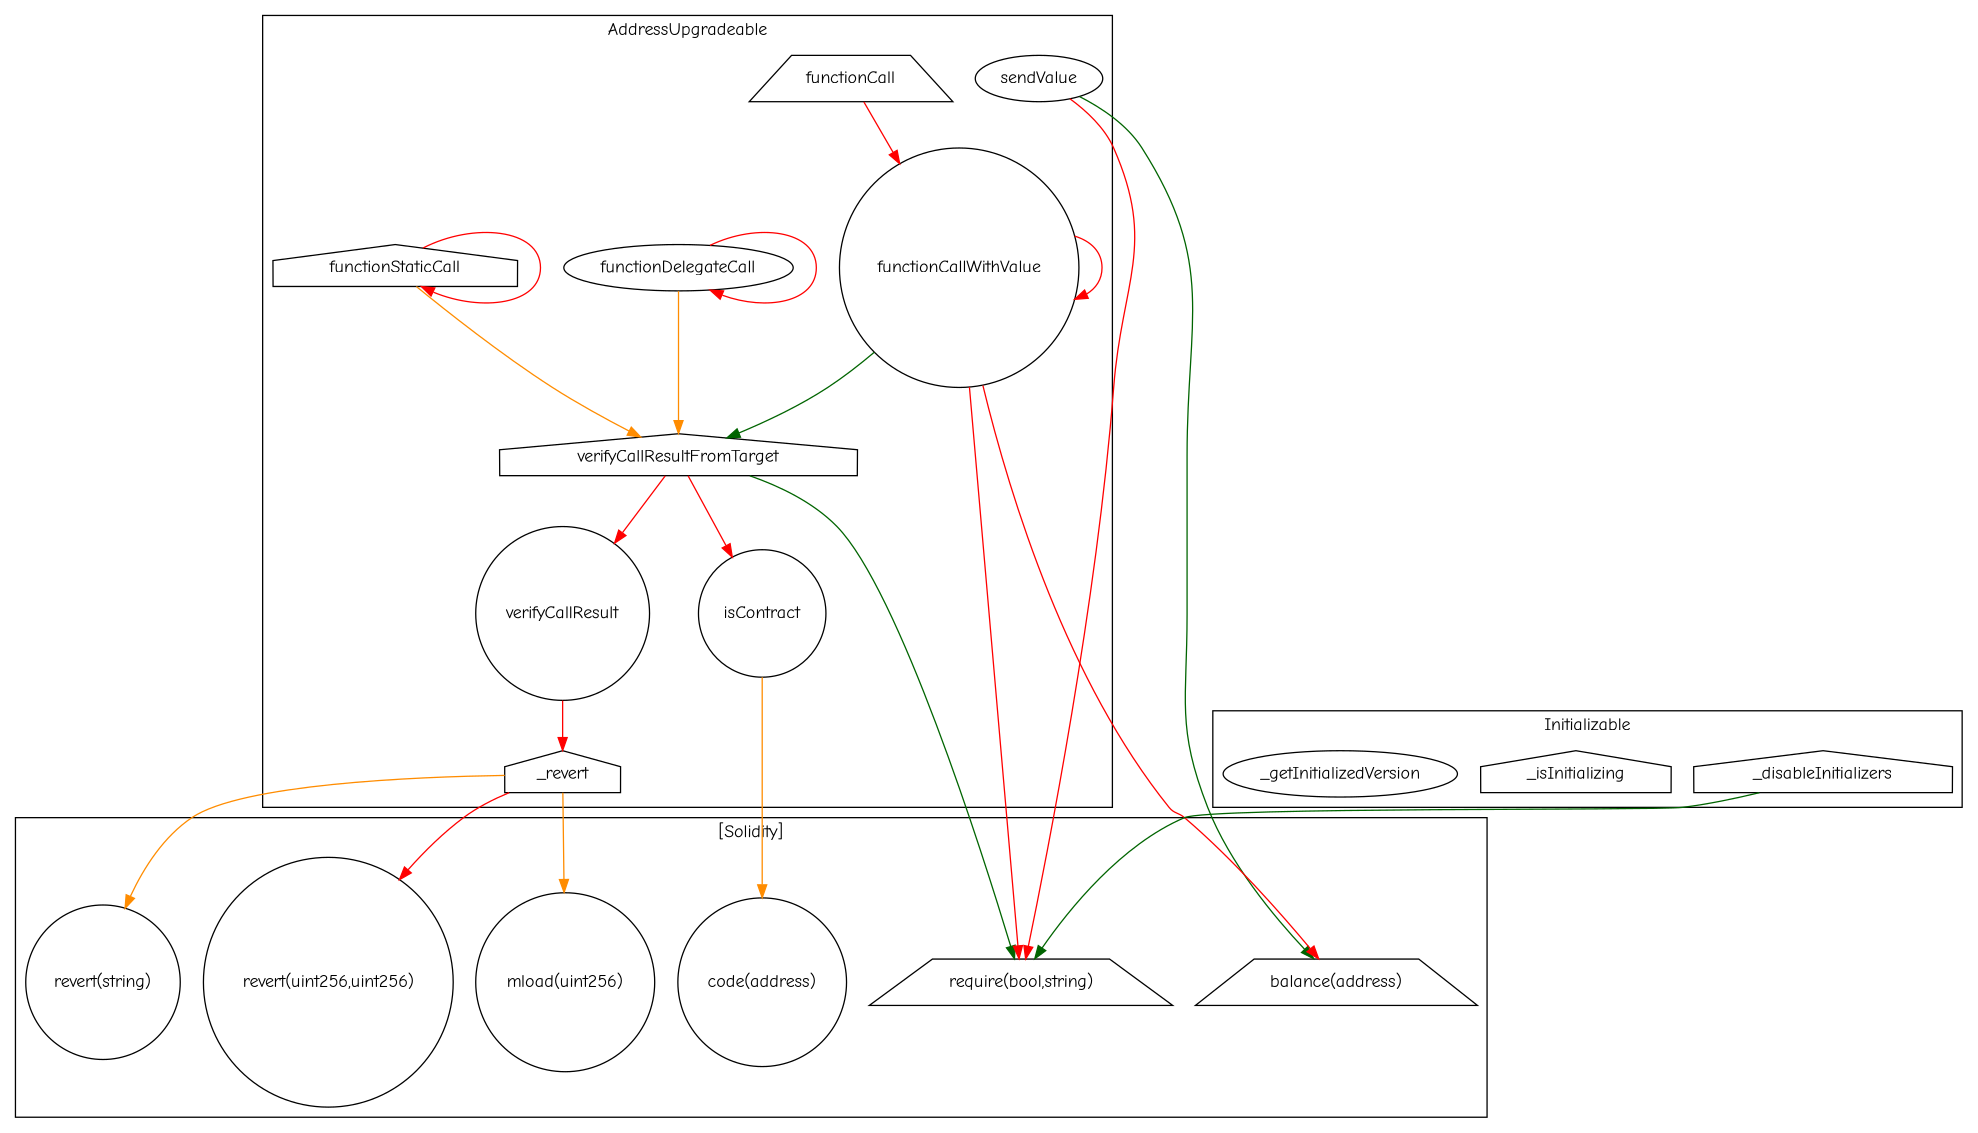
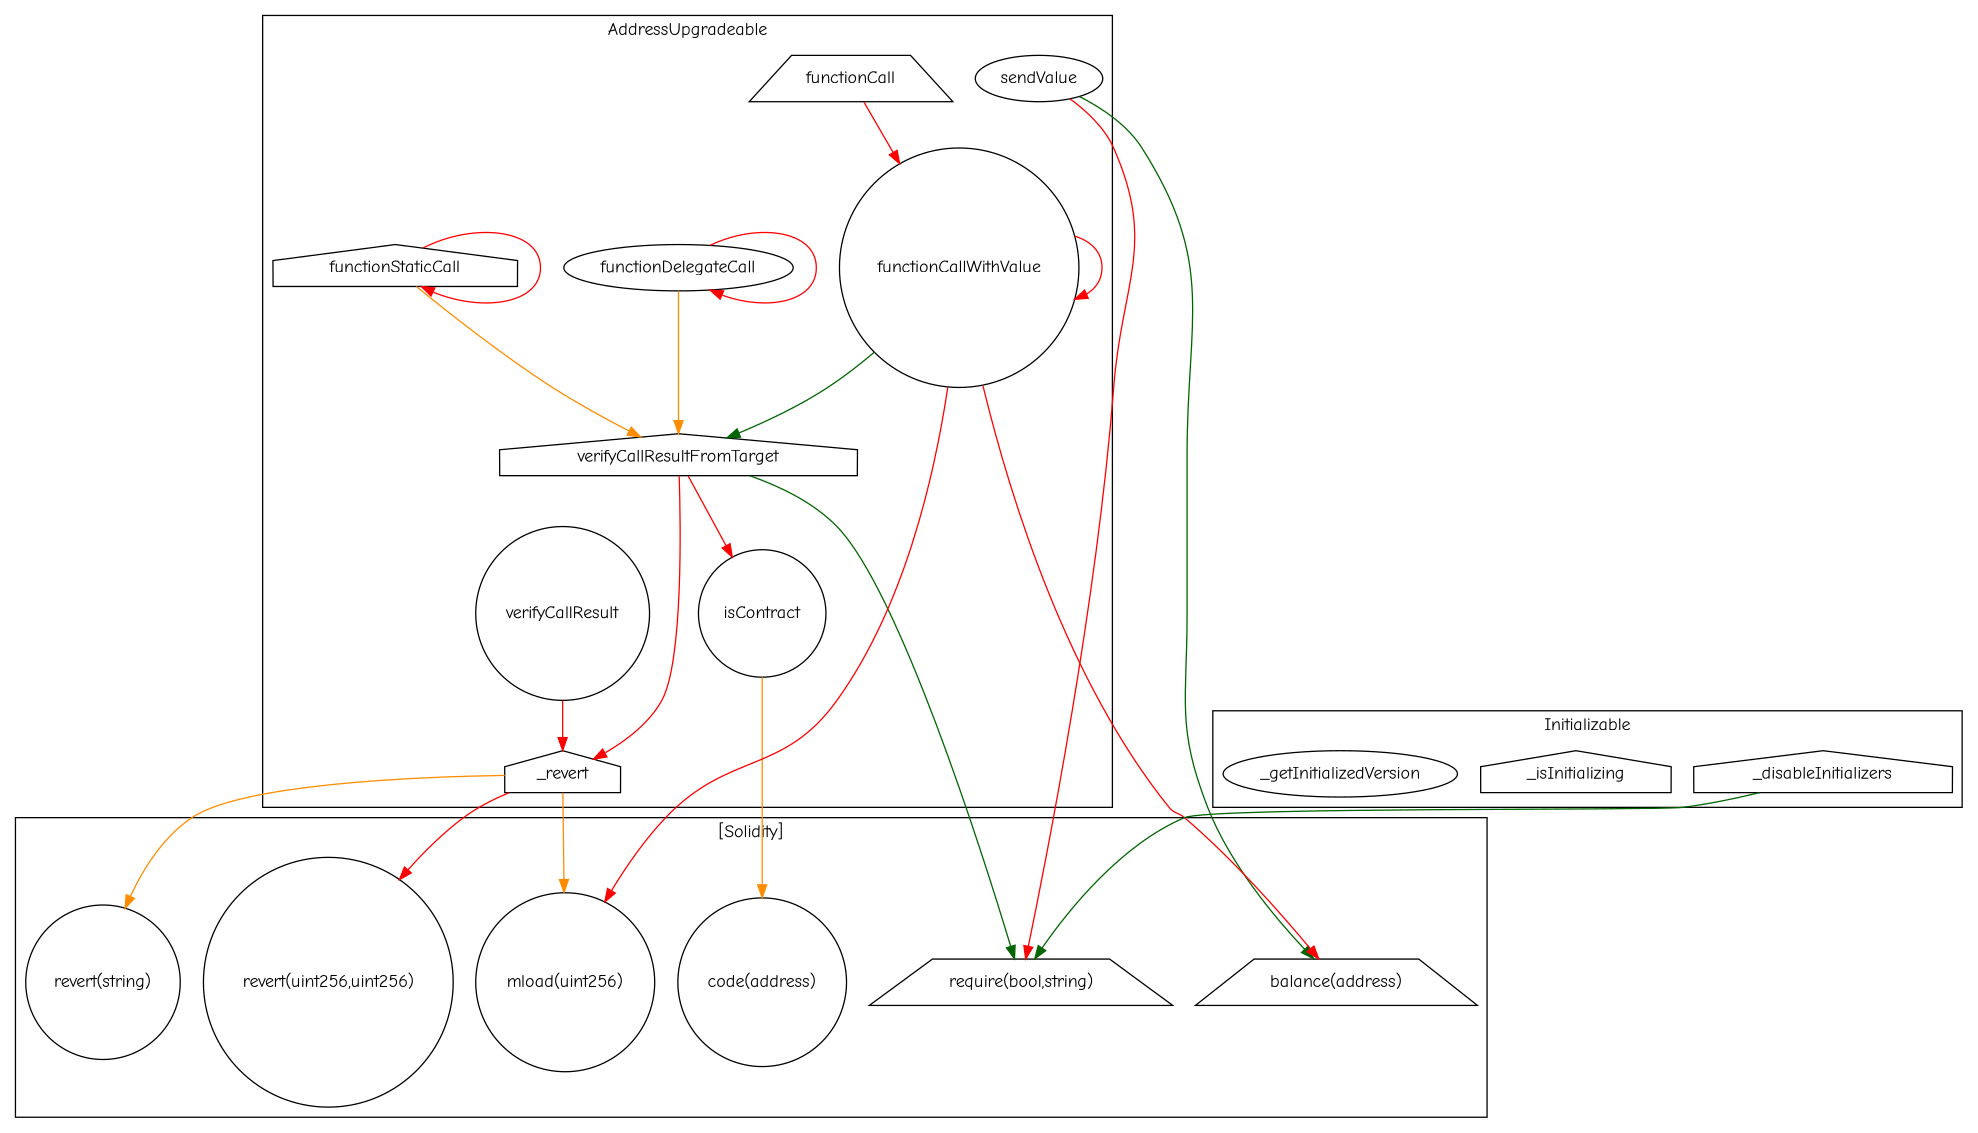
  strict digraph {
    fontname="Comic Neue"
    rankdir=TB
    node [fontname="Comic Neue" shape=circle]
    edge [color=red fontname="Comic Neue"]
    n1 [label=verifyCallResultFromTarget shape=house]
    n2 [label=_revert shape=house]
    n3 [label=isContract]
    n4 [label=verifyCallResult]
    n5 [label=sendValue shape=ellipse]
    n6 [label=functionCall shape=trapezium]
    n7 [label=functionCallWithValue]
    n8 [label=functionStaticCall shape=house]
    n9 [label=functionDelegateCall shape=ellipse]
    n10 [label=_disableInitializers shape=house]
    n11 [label=_isInitializing shape=house]
    n12 [label=_getInitializedVersion shape=ellipse]
    "require(bool,string)" [shape=trapezium]
    "revert(string)"
    "revert(uint256,uint256)"
    "mload(uint256)"
    "balance(address)" [shape=trapezium]
    "code(address)"
    subgraph cluster_1 {
      label=AddressUpgradeable
      n1
      n2
      n3
      n4
      n5
      n6
      n7
      n8
      n9
    }
    subgraph cluster_2 {
      label=Initializable
      n10
      n11
      n12
    }
    subgraph cluster_3 {
      label="[Solidity]"
      "require(bool,string)"
      "revert(string)"
      "revert(uint256,uint256)"
      "mload(uint256)"
      "balance(address)"
      "code(address)"
    }
-   n1 -> n4
+   n1 -> n2
    n1 -> n3
    n1 -> "require(bool,string)" [color=darkgreen]
    n2 -> "revert(string)" [color=darkorange]
    n2 -> "revert(uint256,uint256)"
    n2 -> "mload(uint256)" [color=darkorange]
    n3 -> "code(address)" [color=darkorange]
    n4 -> n2
    n5 -> "require(bool,string)"
    n5 -> "balance(address)" [color=darkgreen]
    n6 -> n7
    n7 -> n1 [color=darkgreen]
    n7 -> n7
-   n7 -> "require(bool,string)"
+   n7 -> "mload(uint256)"
    n7 -> "balance(address)"
    n8 -> n1 [color=darkorange]
    n8 -> n8
    n9 -> n1 [color=darkorange]
    n9 -> n9
    n10 -> "require(bool,string)" [color=darkgreen]
  }
